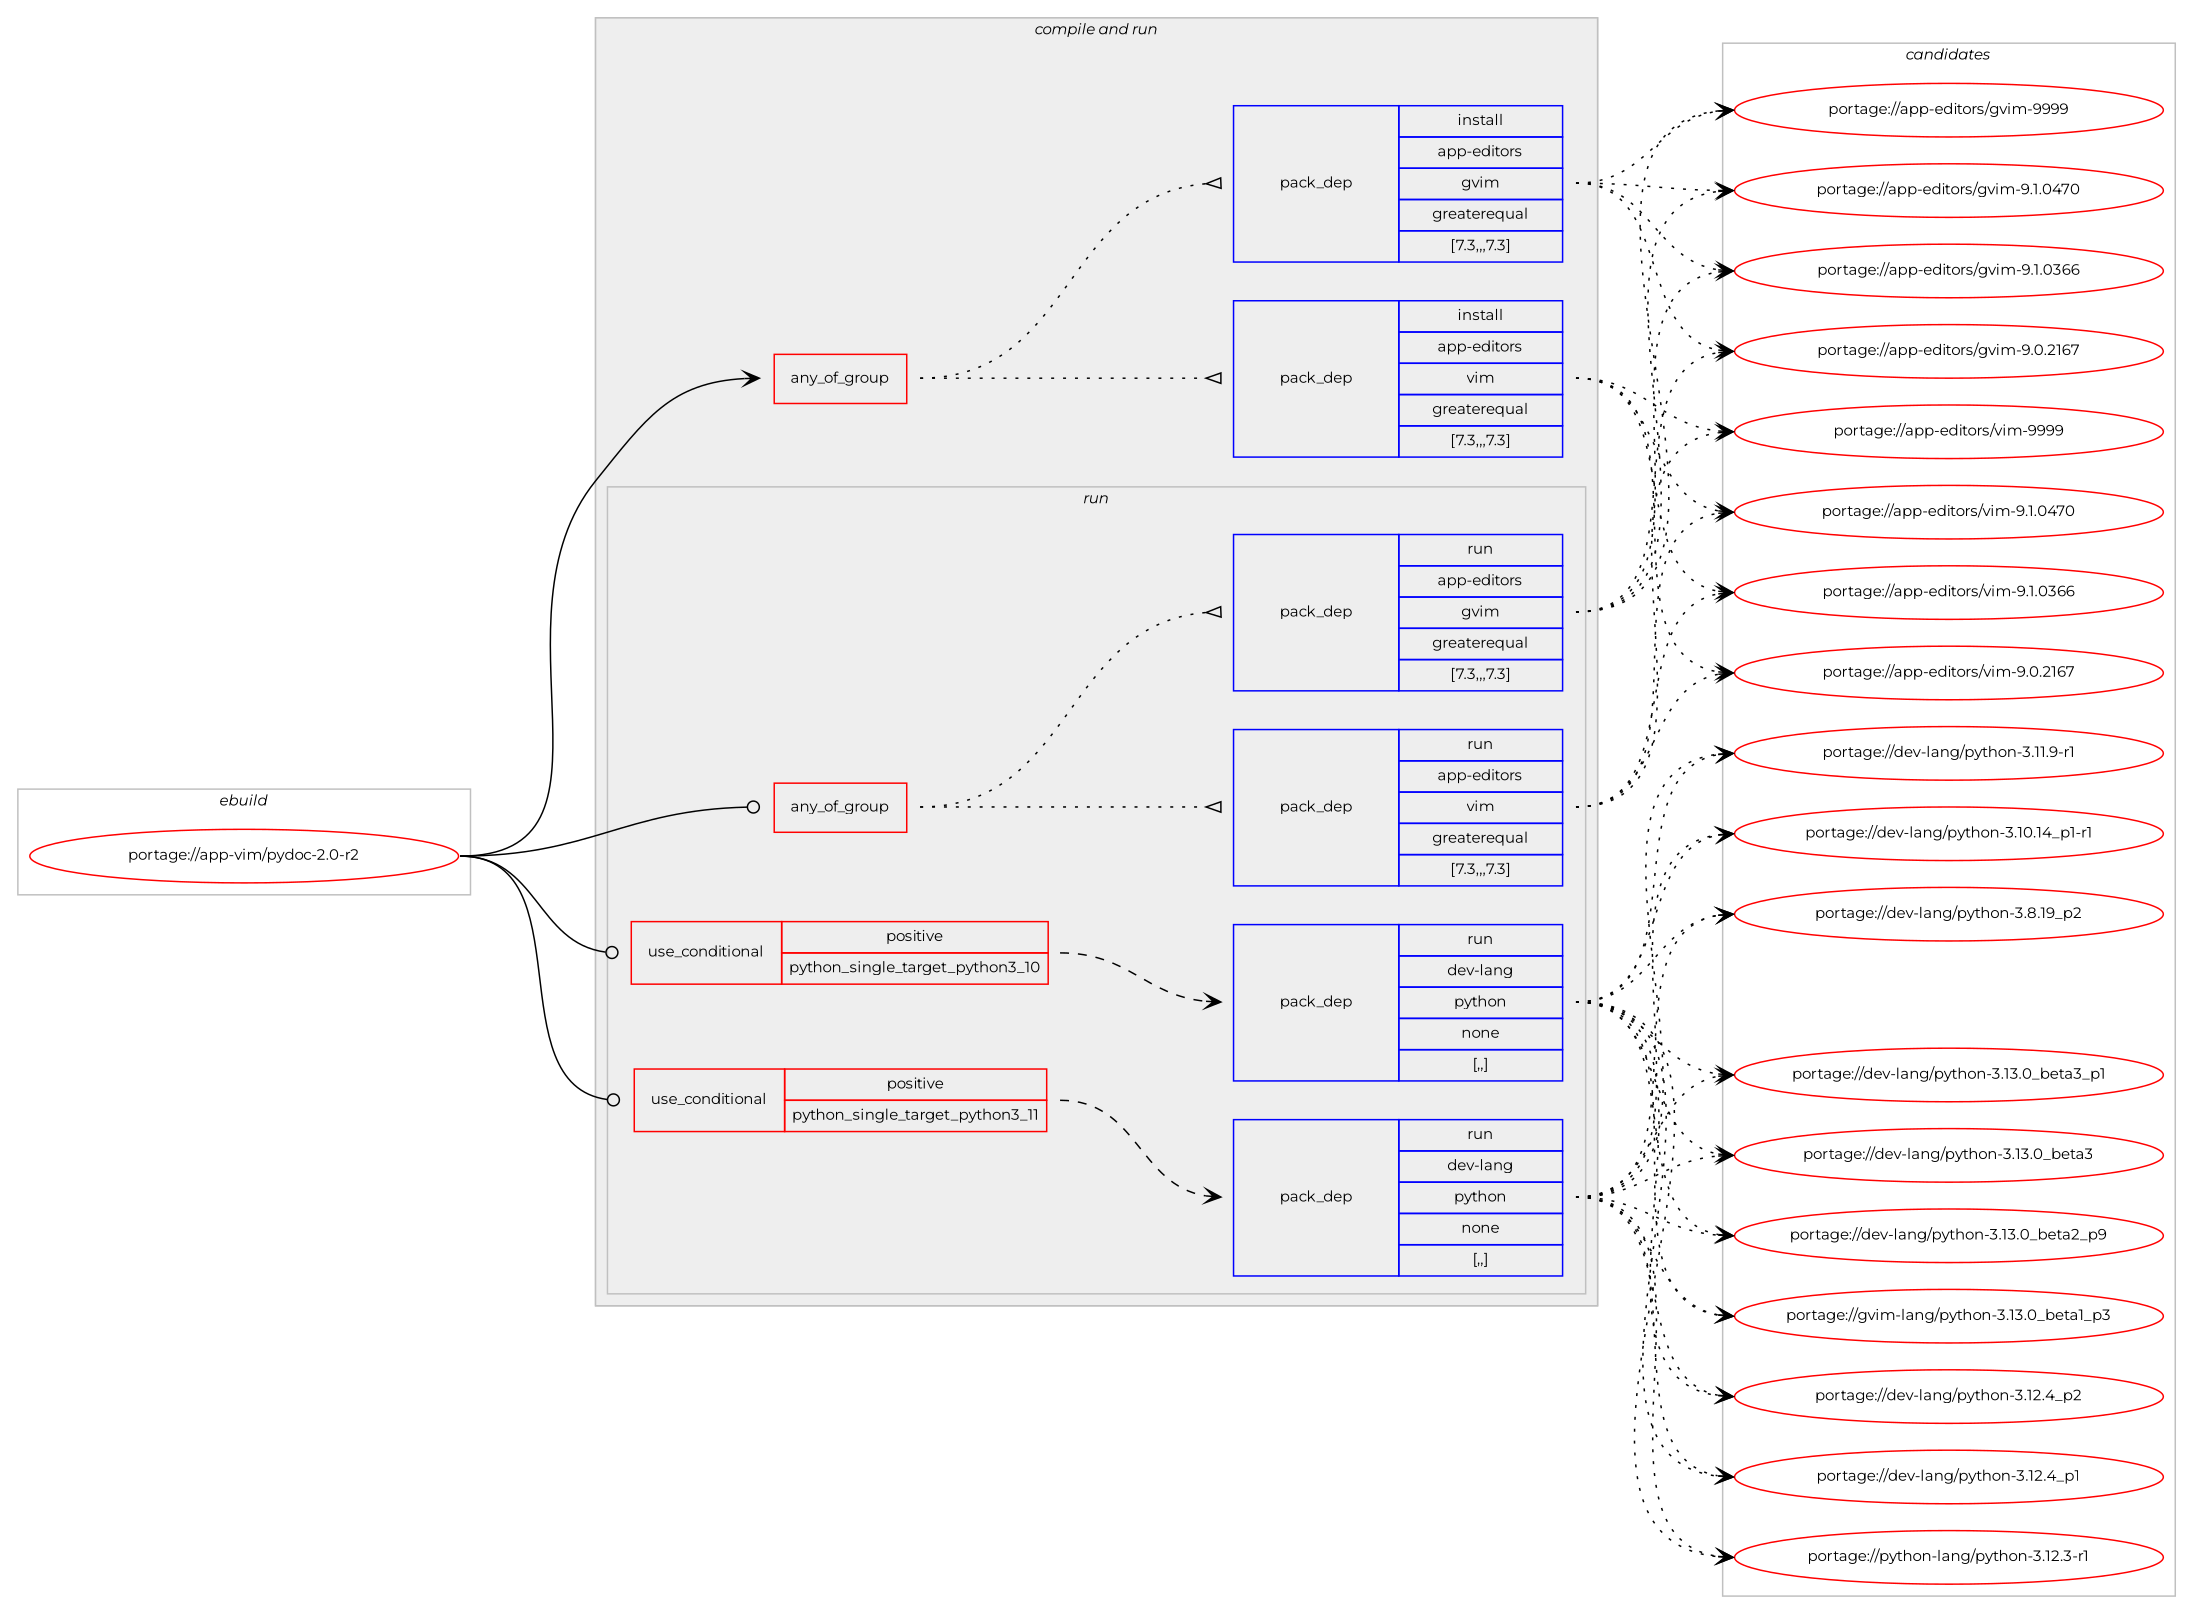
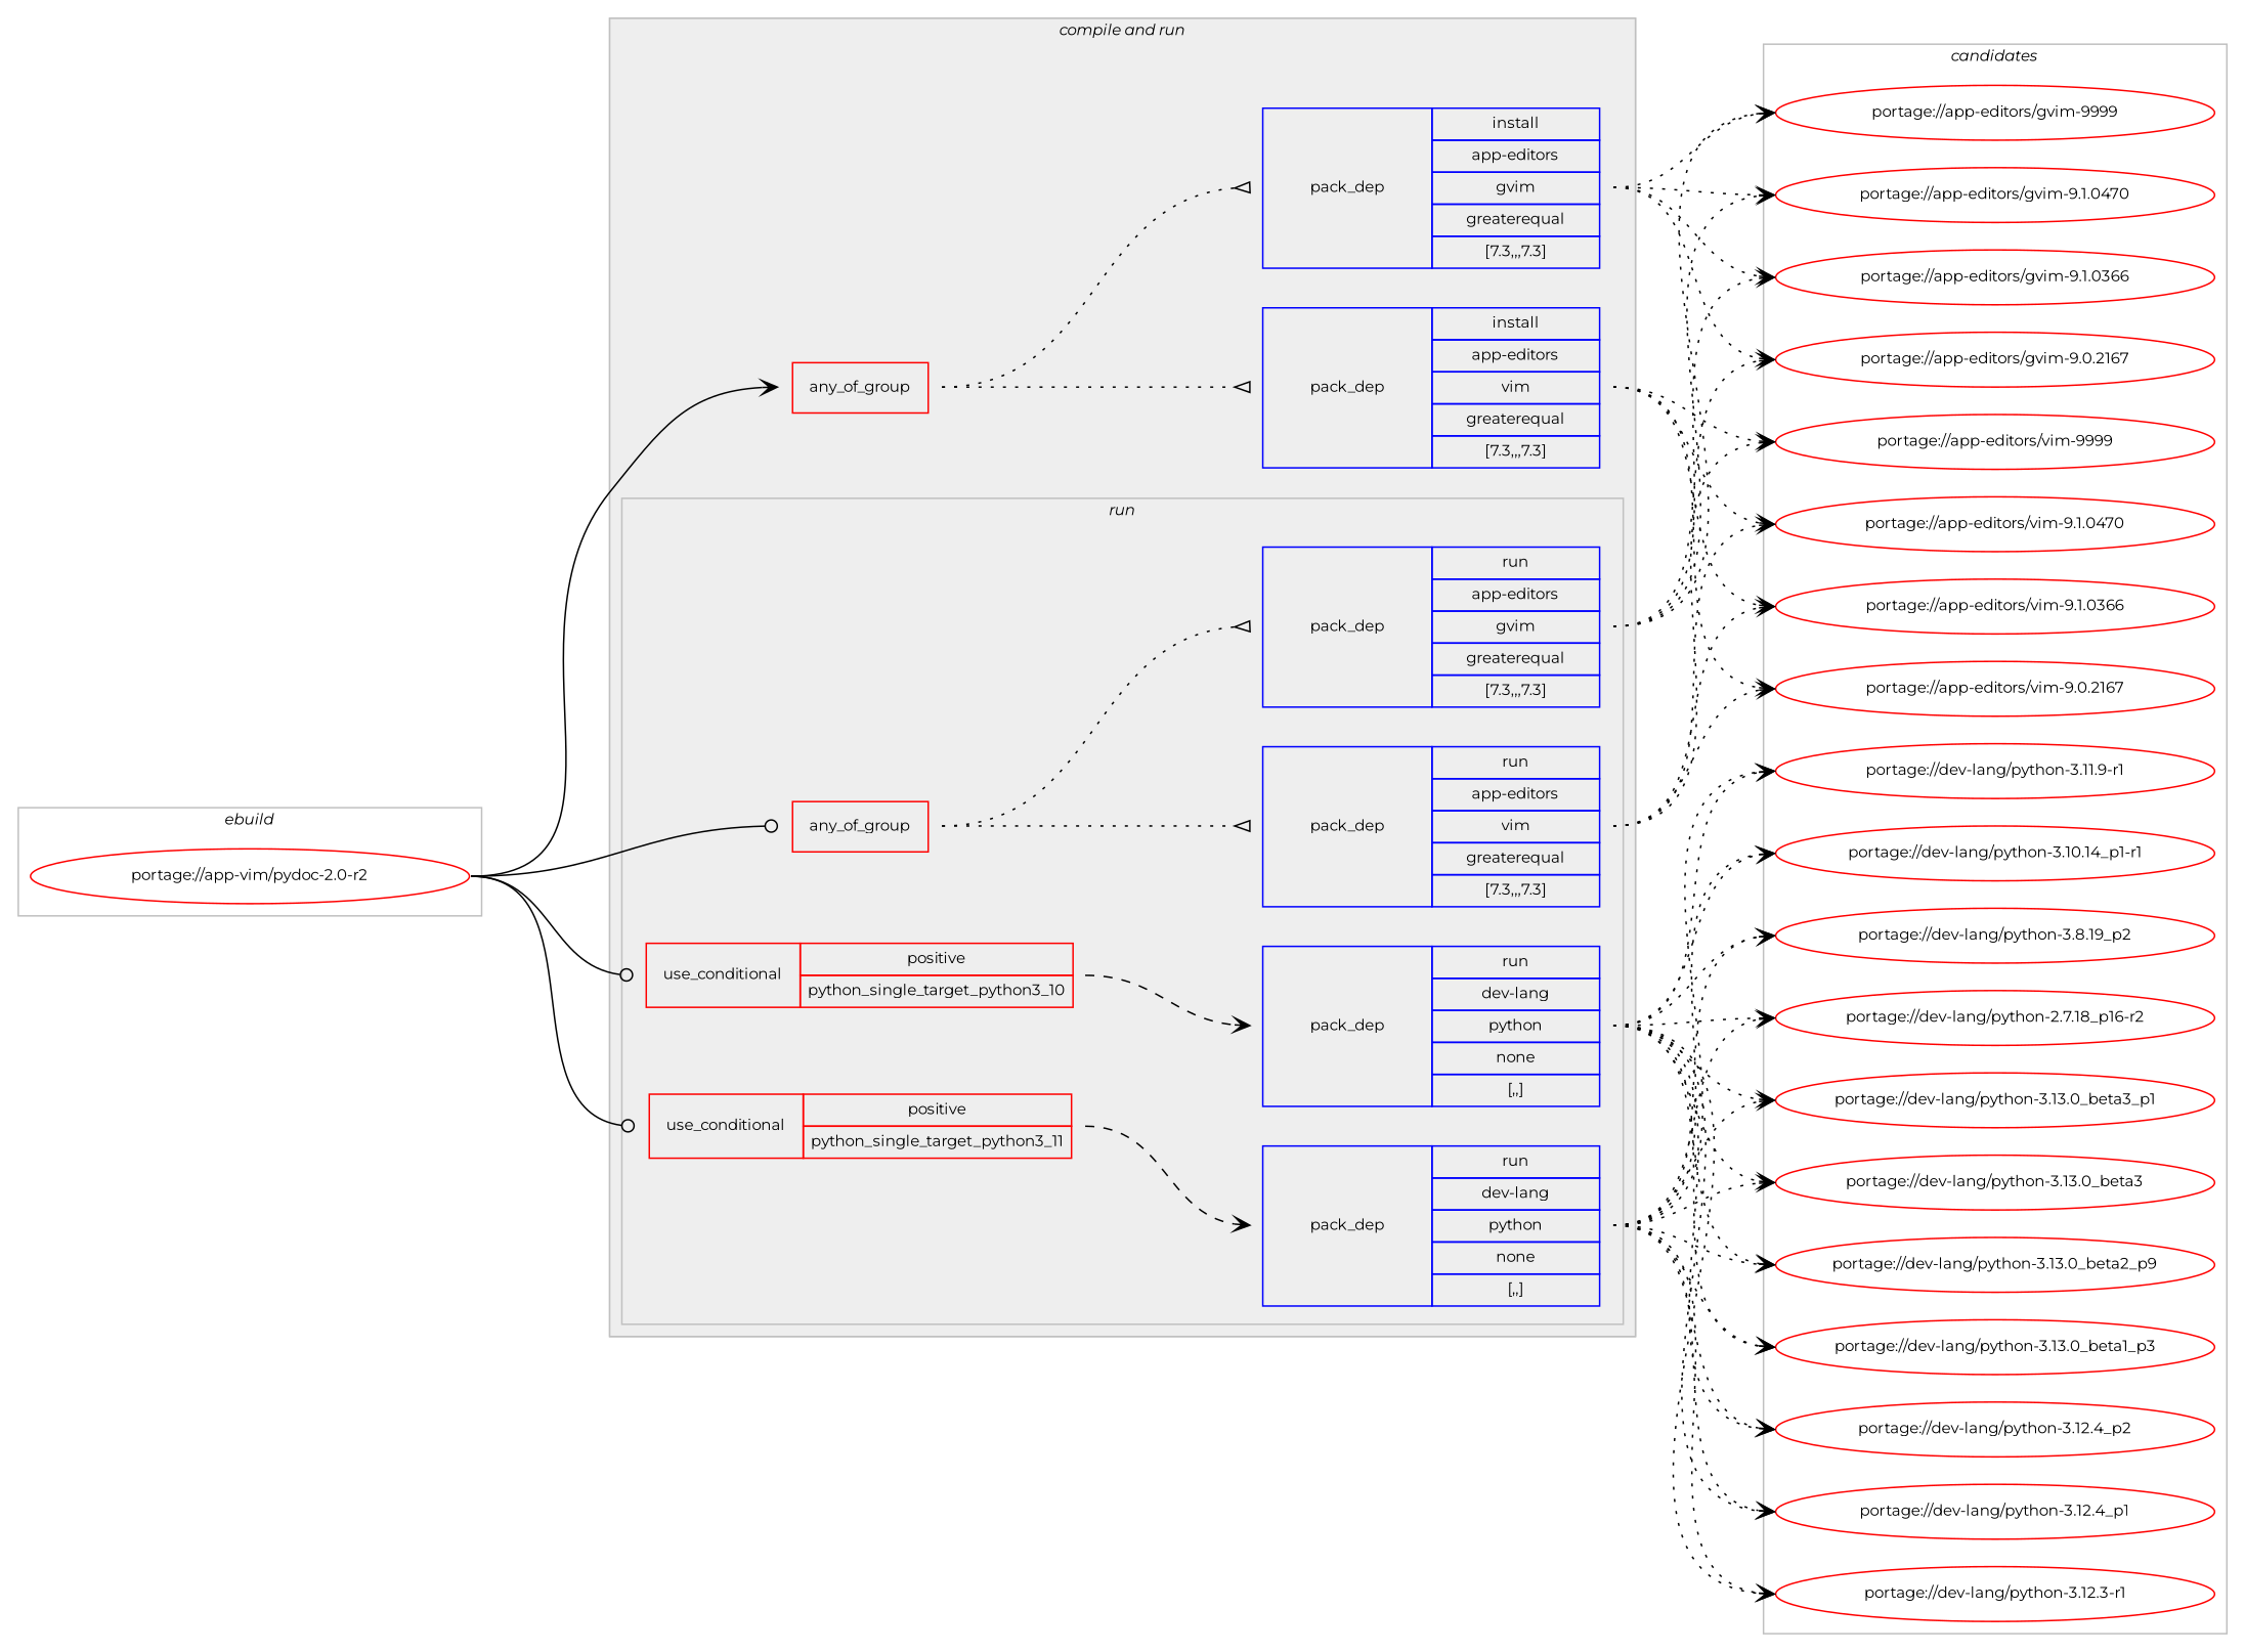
  digraph {
    compound=true
    concentrate=true
    fontname=Montserrat
    fontsize=10
    newrank=true
    rankdir=LR
    ranksep=1.5
    node [color=red fontname=Montserrat fontsize=10]
    edge [arrowhead=vee fontname=Montserrat headport=w style=dotted tailport=e weight=100]
    n1 [label="portage://app-vim/pydoc-2.0-r2" width=4]
    n2 [color=blue label=<<TABLE BORDER="0" CELLBORDER="1" CELLSPACING="0" CELLPADDING="4" WIDTH="220"><TR><TD ROWSPAN="6" CELLPADDING="30">pack_dep</TD></TR><TR><TD WIDTH="110">install</TD></TR><TR><TD>app-editors</TD></TR><TR><TD>vim</TD></TR><TR><TD>greaterequal</TD></TR><TR><TD>[7.3,,,7.3]</TD></TR></TABLE>> shape=none]
    n3 [color=blue label=<<TABLE BORDER="0" CELLBORDER="1" CELLSPACING="0" CELLPADDING="4" WIDTH="220"><TR><TD ROWSPAN="6" CELLPADDING="30">pack_dep</TD></TR><TR><TD WIDTH="110">install</TD></TR><TR><TD>app-editors</TD></TR><TR><TD>gvim</TD></TR><TR><TD>greaterequal</TD></TR><TR><TD>[7.3,,,7.3]</TD></TR></TABLE>> shape=none]
    n4 [label=<<TABLE BORDER="0" CELLBORDER="1" CELLSPACING="0" CELLPADDING="4"><TR><TD CELLPADDING="10">any_of_group</TD></TR></TABLE>> shape=none]
    n5 [color=blue label=<<TABLE BORDER="0" CELLBORDER="1" CELLSPACING="0" CELLPADDING="4" WIDTH="220"><TR><TD ROWSPAN="6" CELLPADDING="30">pack_dep</TD></TR><TR><TD WIDTH="110">run</TD></TR><TR><TD>app-editors</TD></TR><TR><TD>vim</TD></TR><TR><TD>greaterequal</TD></TR><TR><TD>[7.3,,,7.3]</TD></TR></TABLE>> shape=none]
    n6 [color=blue label=<<TABLE BORDER="0" CELLBORDER="1" CELLSPACING="0" CELLPADDING="4" WIDTH="220"><TR><TD ROWSPAN="6" CELLPADDING="30">pack_dep</TD></TR><TR><TD WIDTH="110">run</TD></TR><TR><TD>app-editors</TD></TR><TR><TD>gvim</TD></TR><TR><TD>greaterequal</TD></TR><TR><TD>[7.3,,,7.3]</TD></TR></TABLE>> shape=none]
    n7 [label=<<TABLE BORDER="0" CELLBORDER="1" CELLSPACING="0" CELLPADDING="4"><TR><TD CELLPADDING="10">any_of_group</TD></TR></TABLE>> shape=none]
    n8 [color=blue label=<<TABLE BORDER="0" CELLBORDER="1" CELLSPACING="0" CELLPADDING="4" WIDTH="220"><TR><TD ROWSPAN="6" CELLPADDING="30">pack_dep</TD></TR><TR><TD WIDTH="110">run</TD></TR><TR><TD>dev-lang</TD></TR><TR><TD>python</TD></TR><TR><TD>none</TD></TR><TR><TD>[,,]</TD></TR></TABLE>> shape=none]
    n9 [label=<<TABLE BORDER="0" CELLBORDER="1" CELLSPACING="0" CELLPADDING="4"><TR><TD ROWSPAN="3" CELLPADDING="10">use_conditional</TD></TR><TR><TD>positive</TD></TR><TR><TD>python_single_target_python3_10</TD></TR></TABLE>> shape=none]
    n10 [color=blue label=<<TABLE BORDER="0" CELLBORDER="1" CELLSPACING="0" CELLPADDING="4" WIDTH="220"><TR><TD ROWSPAN="6" CELLPADDING="30">pack_dep</TD></TR><TR><TD WIDTH="110">run</TD></TR><TR><TD>dev-lang</TD></TR><TR><TD>python</TD></TR><TR><TD>none</TD></TR><TR><TD>[,,]</TD></TR></TABLE>> shape=none]
    n11 [label=<<TABLE BORDER="0" CELLBORDER="1" CELLSPACING="0" CELLPADDING="4"><TR><TD ROWSPAN="3" CELLPADDING="10">use_conditional</TD></TR><TR><TD>positive</TD></TR><TR><TD>python_single_target_python3_11</TD></TR></TABLE>> shape=none]
    n12 [label="portage://app-editors/vim-9999" width=4]
    n13 [label="portage://app-editors/vim-9.1.0470" width=4]
    n14 [label="portage://app-editors/vim-9.1.0366" width=4]
    n15 [label="portage://app-editors/vim-9.0.2167" width=4]
    n16 [label="portage://app-editors/gvim-9999" width=4]
    n17 [label="portage://app-editors/gvim-9.1.0470" width=4]
    n18 [label="portage://app-editors/gvim-9.1.0366" width=4]
    n19 [label="portage://app-editors/gvim-9.0.2167" width=4]
    n20 [label="portage://dev-lang/python-3.13.0_beta3_p1" width=4]
    n21 [label="portage://dev-lang/python-3.13.0_beta3" width=4]
    n22 [label="portage://dev-lang/python-3.13.0_beta2_p9" width=4]
-   n23 [label="portage://gvim-lang/python-3.13.0_beta1_p3" width=4]
+   n23 [label="portage://dev-lang/python-3.13.0_beta1_p3" width=4]
    n24 [label="portage://dev-lang/python-3.12.4_p2" width=4]
    n25 [label="portage://dev-lang/python-3.12.4_p1" width=4]
-   n26 [label="portage://python-lang/python-3.12.3-r1" width=4]
+   n26 [label="portage://dev-lang/python-3.12.3-r1" width=4]
    n27 [label="portage://dev-lang/python-3.11.9-r1" width=4]
    n28 [label="portage://dev-lang/python-3.10.14_p1-r1" width=4]
    n29 [label="portage://dev-lang/python-3.8.19_p2" width=4]
+   n30 [label="portage://dev-lang/python-2.7.18_p16-r2" width=4]
    subgraph cluster_1 {
      color=gray
      label=<<i>ebuild</i>>
      n1
    }
    subgraph cluster_2 {
      color=gray
      label=<<i>dependencies</i>>
      subgraph cluster_3 {
        color=gray
        fillcolor="#eeeeee"
        label=<<i>compile</i>>
        style=filled
        subgraph sub_4 {
          color=gray
          fillcolor="#eeeeee"
          label=<<i>compile</i>>
          style=filled
          n4
          subgraph sub_5 {
            color=gray
            fillcolor="#eeeeee"
            label=<<i>compile</i>>
            style=filled
            n2
          }
          subgraph sub_6 {
            color=gray
            fillcolor="#eeeeee"
            label=<<i>compile</i>>
            style=filled
            n3
          }
        }
      }
      subgraph cluster_7 {
        color=gray
        fillcolor="#eeeeee"
        label=<<i>compile and run</i>>
        style=filled
      }
      subgraph cluster_8 {
        color=gray
        fillcolor="#eeeeee"
        label=<<i>run</i>>
        style=filled
        subgraph sub_9 {
          color=gray
          fillcolor="#eeeeee"
          label=<<i>run</i>>
          style=filled
          n7
          subgraph sub_10 {
            color=gray
            fillcolor="#eeeeee"
            label=<<i>run</i>>
            style=filled
            n5
          }
          subgraph sub_11 {
            color=gray
            fillcolor="#eeeeee"
            label=<<i>run</i>>
            style=filled
            n6
          }
        }
        subgraph sub_12 {
          color=gray
          fillcolor="#eeeeee"
          label=<<i>run</i>>
          style=filled
          n9
          subgraph sub_13 {
            color=gray
            fillcolor="#eeeeee"
            label=<<i>run</i>>
            style=filled
            n8
          }
        }
        subgraph sub_14 {
          color=gray
          fillcolor="#eeeeee"
          label=<<i>run</i>>
          style=filled
          n11
          subgraph sub_15 {
            color=gray
            fillcolor="#eeeeee"
            label=<<i>run</i>>
            style=filled
            n10
          }
        }
      }
    }
    subgraph cluster_16 {
      color=gray
      label=<<i>candidates</i>>
      rank=same
      subgraph sub_17 {
        color=black
        label=<<i>candidates</i>>
        nodesep=1
        rank=same
        n12
        n13
        n14
        n15
      }
      subgraph sub_18 {
        color=black
        label=<<i>candidates</i>>
        nodesep=1
        rank=same
        n16
        n17
        n18
        n19
      }
      subgraph sub_19 {
        color=black
        label=<<i>candidates</i>>
        nodesep=1
        rank=same
        n12
        n13
        n14
        n15
      }
      subgraph sub_20 {
        color=black
        label=<<i>candidates</i>>
        nodesep=1
        rank=same
        n16
        n17
        n18
        n19
      }
      subgraph sub_21 {
        color=black
        label=<<i>candidates</i>>
        nodesep=1
        rank=same
        n20
        n21
        n22
        n23
        n24
        n25
        n26
        n27
        n28
        n29
+       n30
      }
      subgraph sub_22 {
        color=black
        label=<<i>candidates</i>>
        nodesep=1
        rank=same
        n20
        n21
        n22
        n23
        n24
        n25
        n26
        n27
        n28
        n29
+       n30
      }
    }
    n1 -> n4 [style=solid weight=20]
    n1 -> n7 [arrowhead=odot style=solid weight=20]
    n1 -> n9 [arrowhead=odot style=solid weight=20]
    n1 -> n11 [arrowhead=odot style=solid weight=20]
    n2 -> n12
    n2 -> n13
    n2 -> n14
    n2 -> n15
    n3 -> n16
    n3 -> n17
    n3 -> n18
    n3 -> n19
    n4 -> n2 [arrowhead=oinv weight=20]
    n4 -> n3 [arrowhead=oinv weight=20]
    n5 -> n12
    n5 -> n13
    n5 -> n14
    n5 -> n15
    n6 -> n16
    n6 -> n17
    n6 -> n18
    n6 -> n19
    n7 -> n5 [arrowhead=oinv weight=20]
    n7 -> n6 [arrowhead=oinv weight=20]
    n8 -> n20
    n8 -> n21
    n8 -> n22
    n8 -> n23
    n8 -> n24
    n8 -> n25
    n8 -> n26
    n8 -> n27
    n8 -> n28
    n8 -> n29
+   n8 -> n30
    n9 -> n8 [style=dashed weight=20]
    n10 -> n20
    n10 -> n21
    n10 -> n22
    n10 -> n23
    n10 -> n24
    n10 -> n25
    n10 -> n26
    n10 -> n27
    n10 -> n28
    n10 -> n29
+   n10 -> n30
    n11 -> n10 [style=dashed weight=20]
  }
